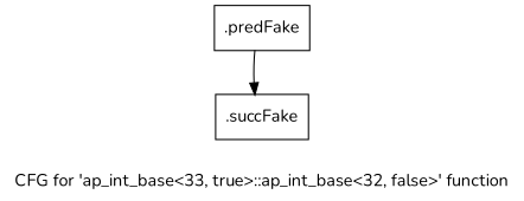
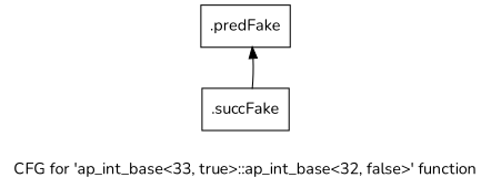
  digraph {
    label="CFG for 'ap_int_base\<33, true\>::ap_int_base\<32, false\>' function"
    fontname=Nunito
    node [shape=record fontname=Nunito]
    n1 [label="{.predFake}"]
    n2 [filename="/mnt/xilinx/Vitis_HLS/2021.2/include/ap_int_base.h" label="{.succFake}" linenumber=233]
-   n1 -> n2 [execusionnum=20 filename="/mnt/xilinx/Vitis_HLS/2021.2/include/ap_int_base.h" fontname=Nunito]
+   n2 -> n1 [execusionnum=20 filename="/mnt/xilinx/Vitis_HLS/2021.2/include/ap_int_base.h" fontname=Nunito]
  }
